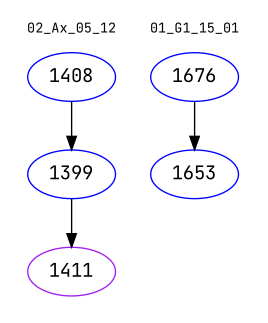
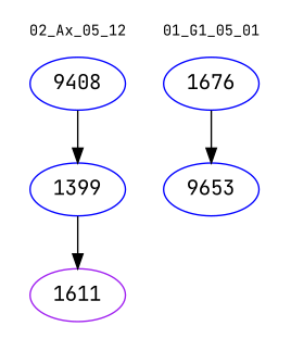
  digraph {
    fontname="JetBrains Mono"
    node [color=blue fontname="JetBrains Mono"]
    edge [color=black fontname="JetBrains Mono"]
-   n1 [label=1408]
+   n1 [label=9408]
    n2 [label=1399]
-   n3 [color=purple label=1411]
+   n3 [color=purple label=1611]
    n4 [label=1676]
-   n5 [label=1653]
+   n5 [label=9653]
    subgraph cluster_1 {
      color=white
      fontsize=10
      label="02_Ax_05_12"
      n1
      n2
      n3
    }
    subgraph cluster_2 {
      color=white
      fontsize=10
-     label="01_G1_15_01"
+     label="01_G1_05_01"
      n4
      n5
    }
    n1 -> n2
    n2 -> n3
    n4 -> n5
  }
